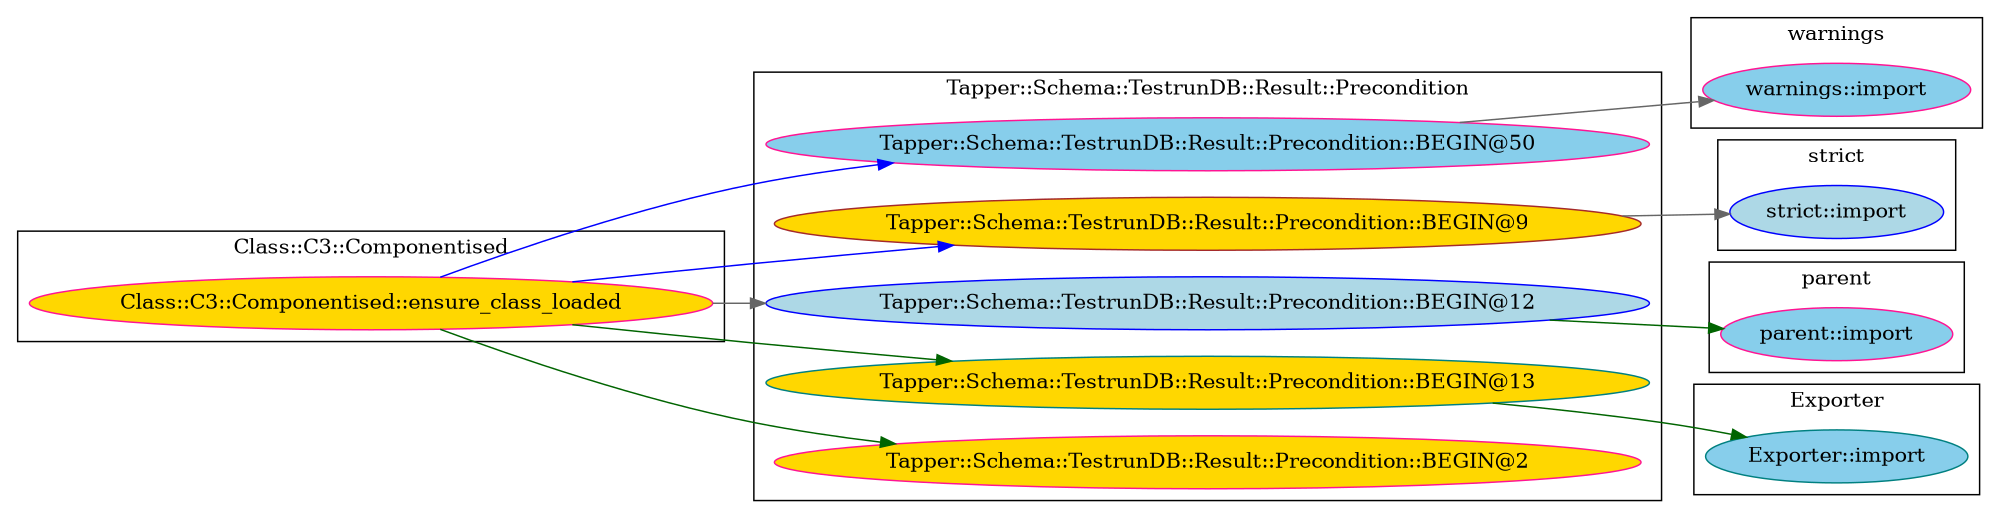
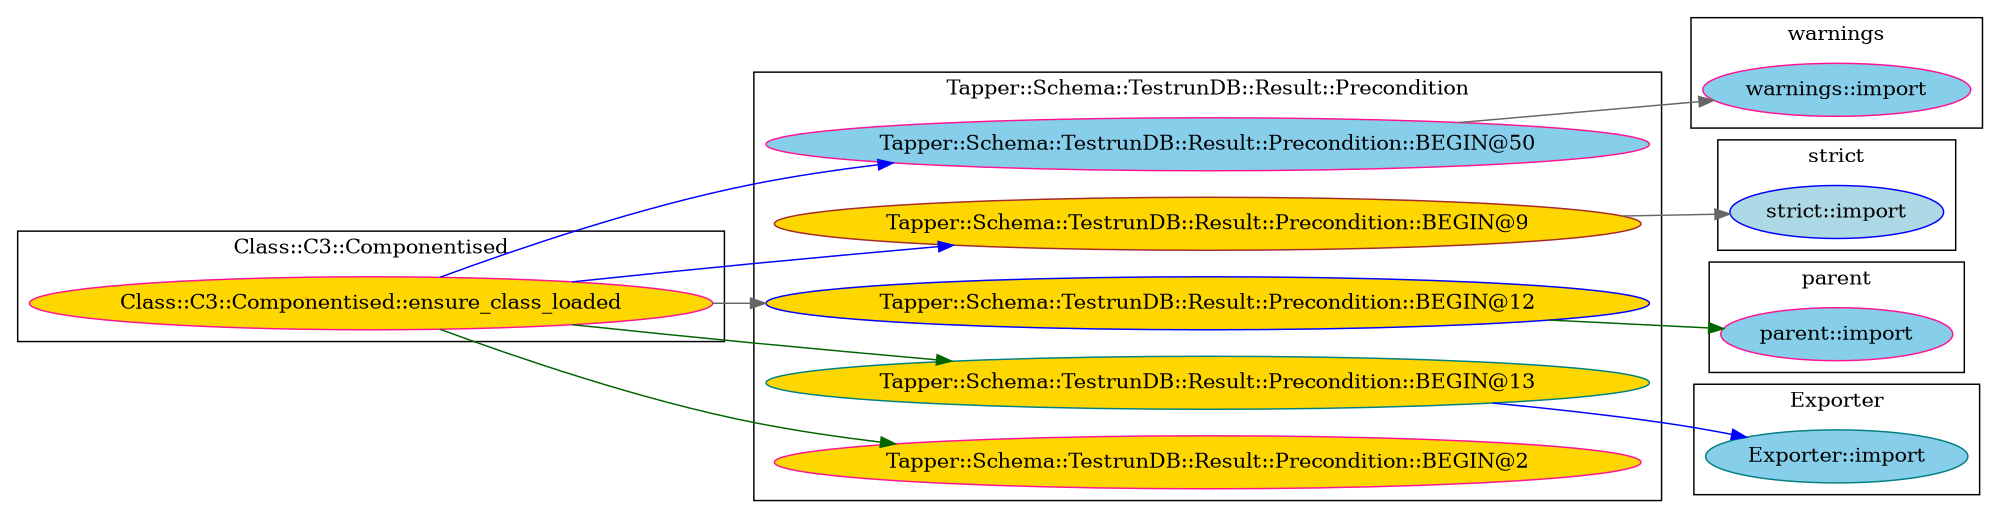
  digraph {
    rankdir=LR
    node [color=deeppink fillcolor=skyblue style=filled]
    edge [color=blue]
    "Exporter::import" [color=teal]
    "parent::import"
    "Class::C3::Componentised::ensure_class_loaded" [fillcolor=gold]
    "warnings::import"
    n5 [label="Tapper::Schema::TestrunDB::Result::Precondition::BEGIN@50"]
    "Tapper::Schema::TestrunDB::Result::Precondition::BEGIN@9" [color=brown fillcolor=gold]
-   "Tapper::Schema::TestrunDB::Result::Precondition::BEGIN@12" [color=blue fillcolor=lightblue]
+   "Tapper::Schema::TestrunDB::Result::Precondition::BEGIN@12" [color=blue fillcolor=gold]
    "Tapper::Schema::TestrunDB::Result::Precondition::BEGIN@13" [color=teal fillcolor=gold]
    "Tapper::Schema::TestrunDB::Result::Precondition::BEGIN@2" [fillcolor=gold]
    "strict::import" [color=blue fillcolor=lightblue]
    subgraph cluster_1 {
      label=Exporter
      "Exporter::import"
    }
    subgraph cluster_2 {
      label=parent
      "parent::import"
    }
    subgraph cluster_3 {
      label="Class::C3::Componentised"
      "Class::C3::Componentised::ensure_class_loaded"
    }
    subgraph cluster_4 {
      label=warnings
      "warnings::import"
    }
    subgraph cluster_5 {
      label="Tapper::Schema::TestrunDB::Result::Precondition"
      n5
      "Tapper::Schema::TestrunDB::Result::Precondition::BEGIN@9"
      "Tapper::Schema::TestrunDB::Result::Precondition::BEGIN@12"
      "Tapper::Schema::TestrunDB::Result::Precondition::BEGIN@13"
      "Tapper::Schema::TestrunDB::Result::Precondition::BEGIN@2"
    }
    subgraph cluster_6 {
      label="strict"
      "strict::import"
    }
    "Class::C3::Componentised::ensure_class_loaded" -> n5
    "Class::C3::Componentised::ensure_class_loaded" -> "Tapper::Schema::TestrunDB::Result::Precondition::BEGIN@9"
    "Class::C3::Componentised::ensure_class_loaded" -> "Tapper::Schema::TestrunDB::Result::Precondition::BEGIN@12" [color=gray40]
    "Class::C3::Componentised::ensure_class_loaded" -> "Tapper::Schema::TestrunDB::Result::Precondition::BEGIN@13" [color=darkgreen]
    "Class::C3::Componentised::ensure_class_loaded" -> "Tapper::Schema::TestrunDB::Result::Precondition::BEGIN@2" [color=darkgreen]
    n5 -> "warnings::import" [color=gray40]
    "Tapper::Schema::TestrunDB::Result::Precondition::BEGIN@9" -> "strict::import" [color=gray40]
    "Tapper::Schema::TestrunDB::Result::Precondition::BEGIN@12" -> "parent::import" [color=darkgreen]
-   "Tapper::Schema::TestrunDB::Result::Precondition::BEGIN@13" -> "Exporter::import" [color=darkgreen]
+   "Tapper::Schema::TestrunDB::Result::Precondition::BEGIN@13" -> "Exporter::import"
  }
